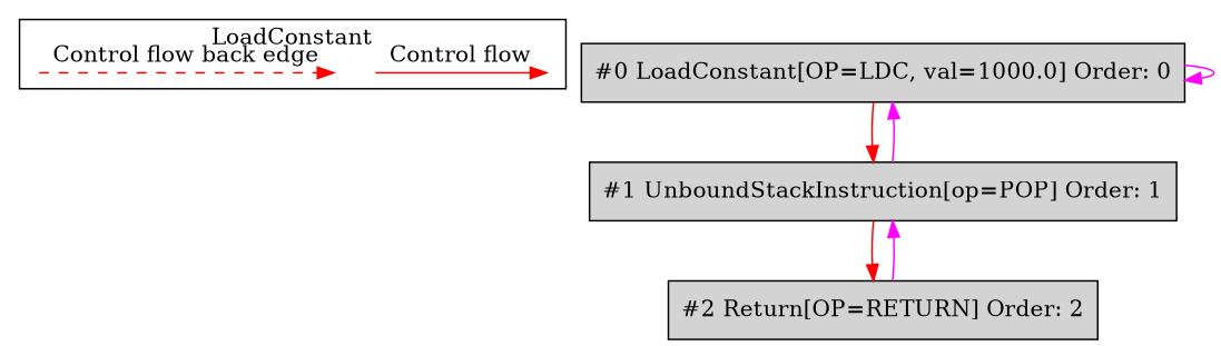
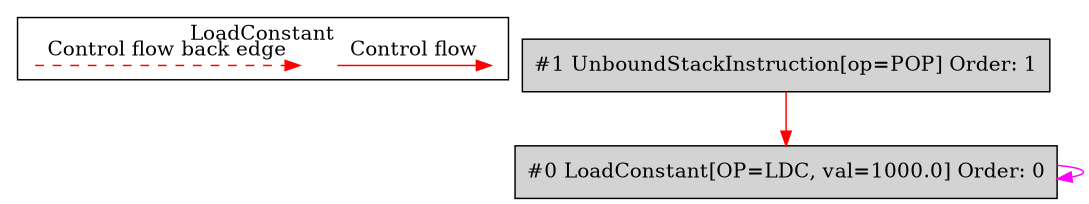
  digraph {
    ordering=in
    node [shape=point style=invis]
    edge [color=red]
    c0
    c1
    c2
    c3
    n5 [fillcolor=lightgrey label="#0 LoadConstant[OP=LDC, val=1000.0] Order: 0" shape=box style=filled]
    n6 [fillcolor=lightgrey label="#1 UnboundStackInstruction[op=POP] Order: 1" shape=box style=filled]
-   n7 [fillcolor=lightgrey label="#2 Return[OP=RETURN] Order: 2" shape=box style=filled]
    subgraph cluster_1 {
      label=LoadConstant
      subgraph sub_2 {
        label=Legend
        rank=same
        c0
        c1
        c2
        c3
      }
    }
    c0 -> c1 [label="Control flow" style=solid]
    c2 -> c3 [label="Control flow back edge" style=dashed]
    n5 -> n5 [color=fuchsia]
-   n5 -> n6
-   n6 -> n5 [color=fuchsia]
-   n6 -> n7
-   n7 -> n6 [color=fuchsia]
+   n6 -> n5
  }
